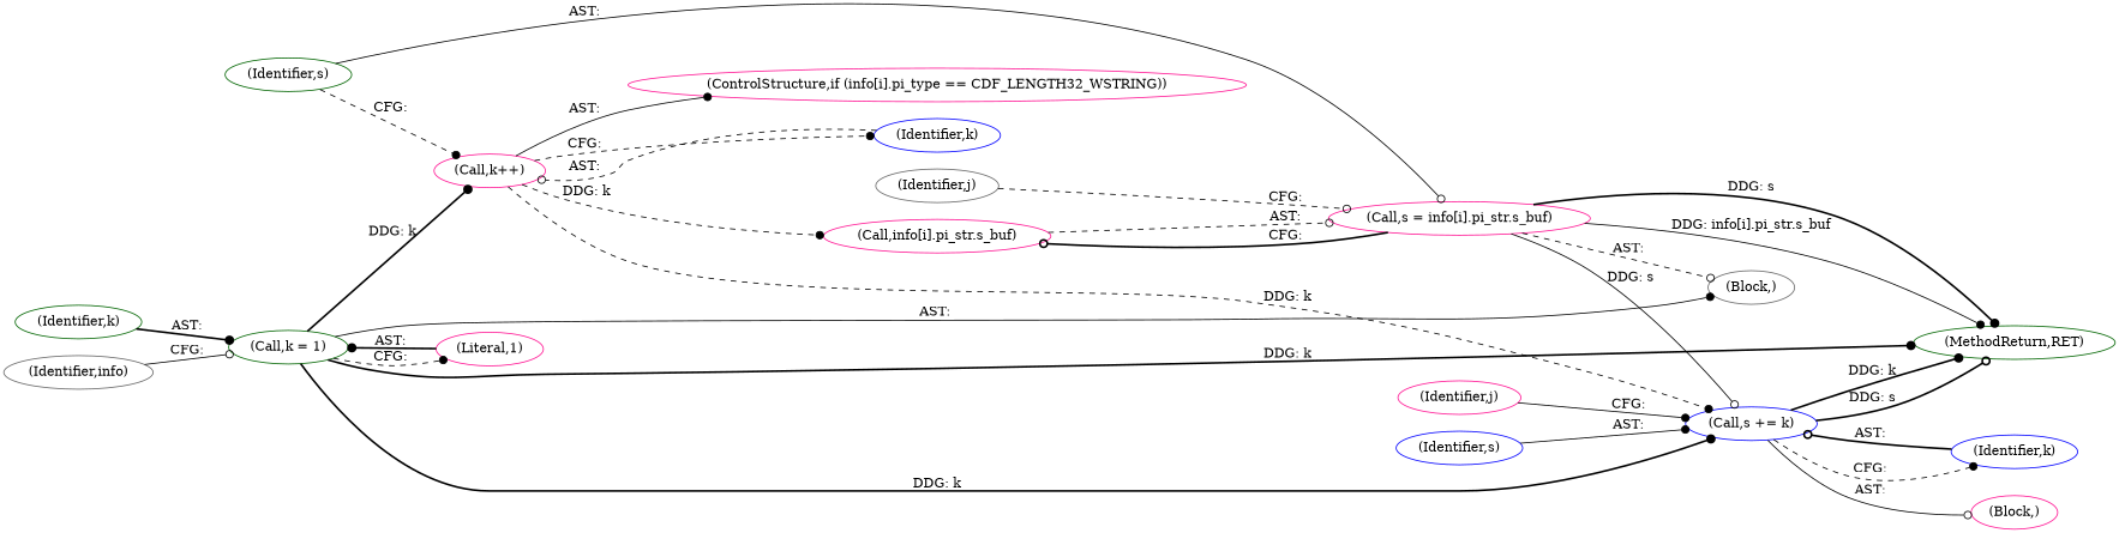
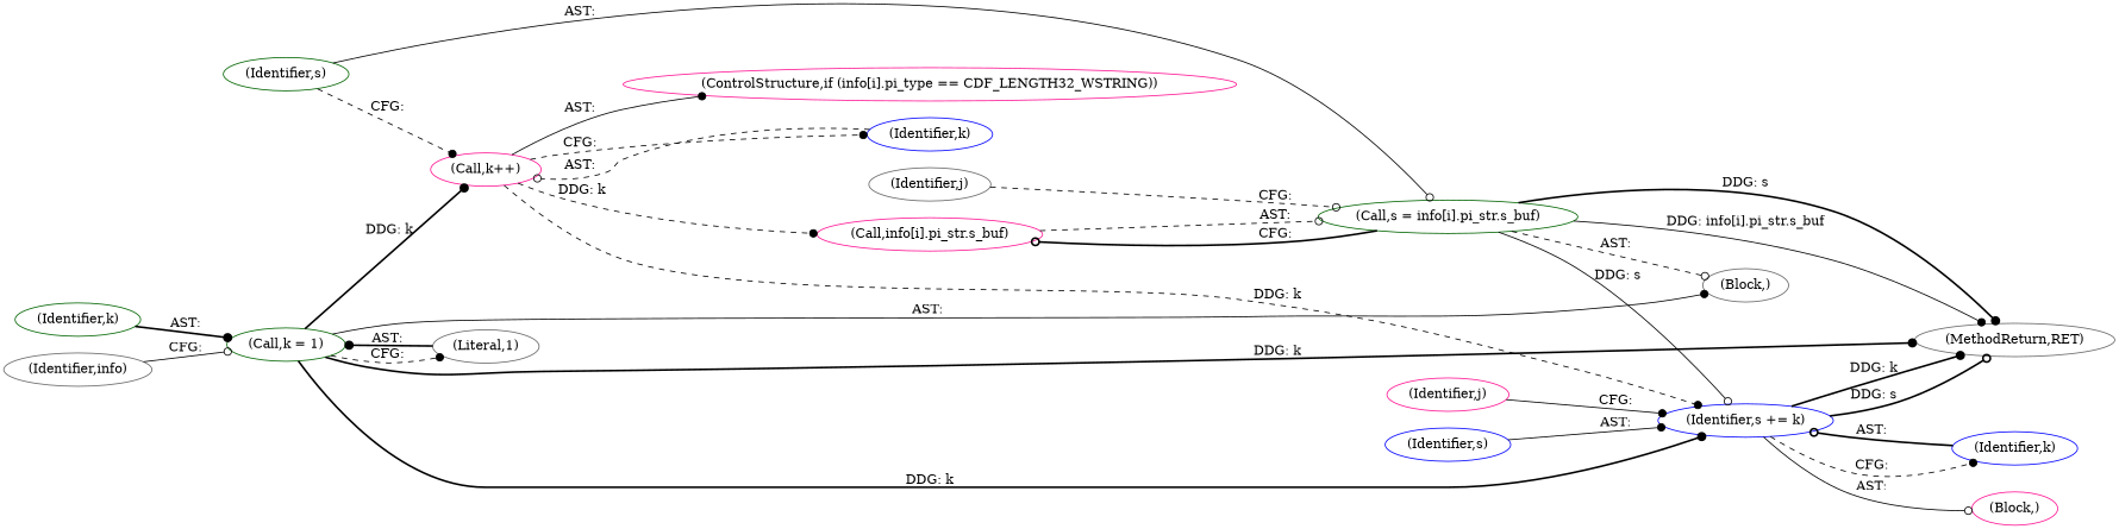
  digraph {
    rankdir=LR
    node [color=deeppink]
    edge [arrowhead=dot style=dashed]
-   n1 [color=blue label="(Call,s += k)"]
+   n1 [color=blue label="(Identifier,s += k)"]
    n2 [color=blue label="(Identifier,k)"]
    n3 [label="(Block,)"]
-   n4 [color=darkgreen label="(MethodReturn,RET)"]
+   n4 [color=gray40 label="(MethodReturn,RET)"]
    n5 [color=darkgreen label="(Call,k = 1)"]
    n6 [label="(Call,k++)"]
    n7 [color=gray40 label="(Block,)"]
-   n8 [label="(Literal,1)"]
+   n8 [color=gray40 label="(Literal,1)"]
    n9 [color=blue label="(Identifier,k)"]
    n10 [label="(ControlStructure,if (info[i].pi_type == CDF_LENGTH32_WSTRING))"]
    n11 [label="(Call,info[i].pi_str.s_buf)"]
-   n12 [label="(Call,s = info[i].pi_str.s_buf)"]
+   n12 [color=darkgreen label="(Call,s = info[i].pi_str.s_buf)"]
    n13 [color=darkgreen label="(Identifier,k)"]
    n14 [color=darkgreen label="(Identifier,s)"]
    n15 [color=gray40 label="(Identifier,j)"]
    n16 [label="(Identifier,j)"]
    n17 [color=blue label="(Identifier,s)"]
    n18 [color=gray40 label="(Identifier,info)"]
    n1 -> n2 [label="CFG: "]
    n1 -> n3 [arrowhead=odot label="AST: " style=solid]
    n1 -> n4 [arrowhead=odot label="DDG: s" style=bold]
    n1 -> n4 [label="DDG: k" style=bold]
    n2 -> n1 [arrowhead=odot label="AST: " style=bold]
    n5 -> n1 [label="DDG: k" style=bold]
    n5 -> n4 [label="DDG: k" style=bold]
    n5 -> n6 [label="DDG: k" style=bold]
    n5 -> n7 [label="AST: " style=solid]
    n5 -> n8 [label="CFG: "]
    n6 -> n1 [label="DDG: k"]
    n6 -> n9 [label="CFG: "]
    n6 -> n10 [label="AST: " style=solid]
    n6 -> n11 [label="DDG: k"]
    n8 -> n5 [label="AST: " style=bold]
    n9 -> n6 [arrowhead=odot label="AST: "]
    n11 -> n12 [arrowhead=odot label="AST: "]
    n12 -> n1 [arrowhead=odot label="DDG: s" style=solid]
    n12 -> n4 [label="DDG: info[i].pi_str.s_buf" style=solid]
    n12 -> n4 [label="DDG: s" style=bold]
    n12 -> n7 [arrowhead=odot label="AST: "]
    n12 -> n11 [arrowhead=odot label="CFG: " style=bold]
    n13 -> n5 [label="AST: " style=bold]
    n14 -> n6 [label="CFG: "]
    n14 -> n12 [arrowhead=odot label="AST: " style=solid]
    n15 -> n12 [arrowhead=odot label="CFG: "]
    n16 -> n1 [label="CFG: " style=solid]
    n17 -> n1 [label="AST: " style=solid]
    n18 -> n5 [arrowhead=odot label="CFG: " style=solid]
  }
